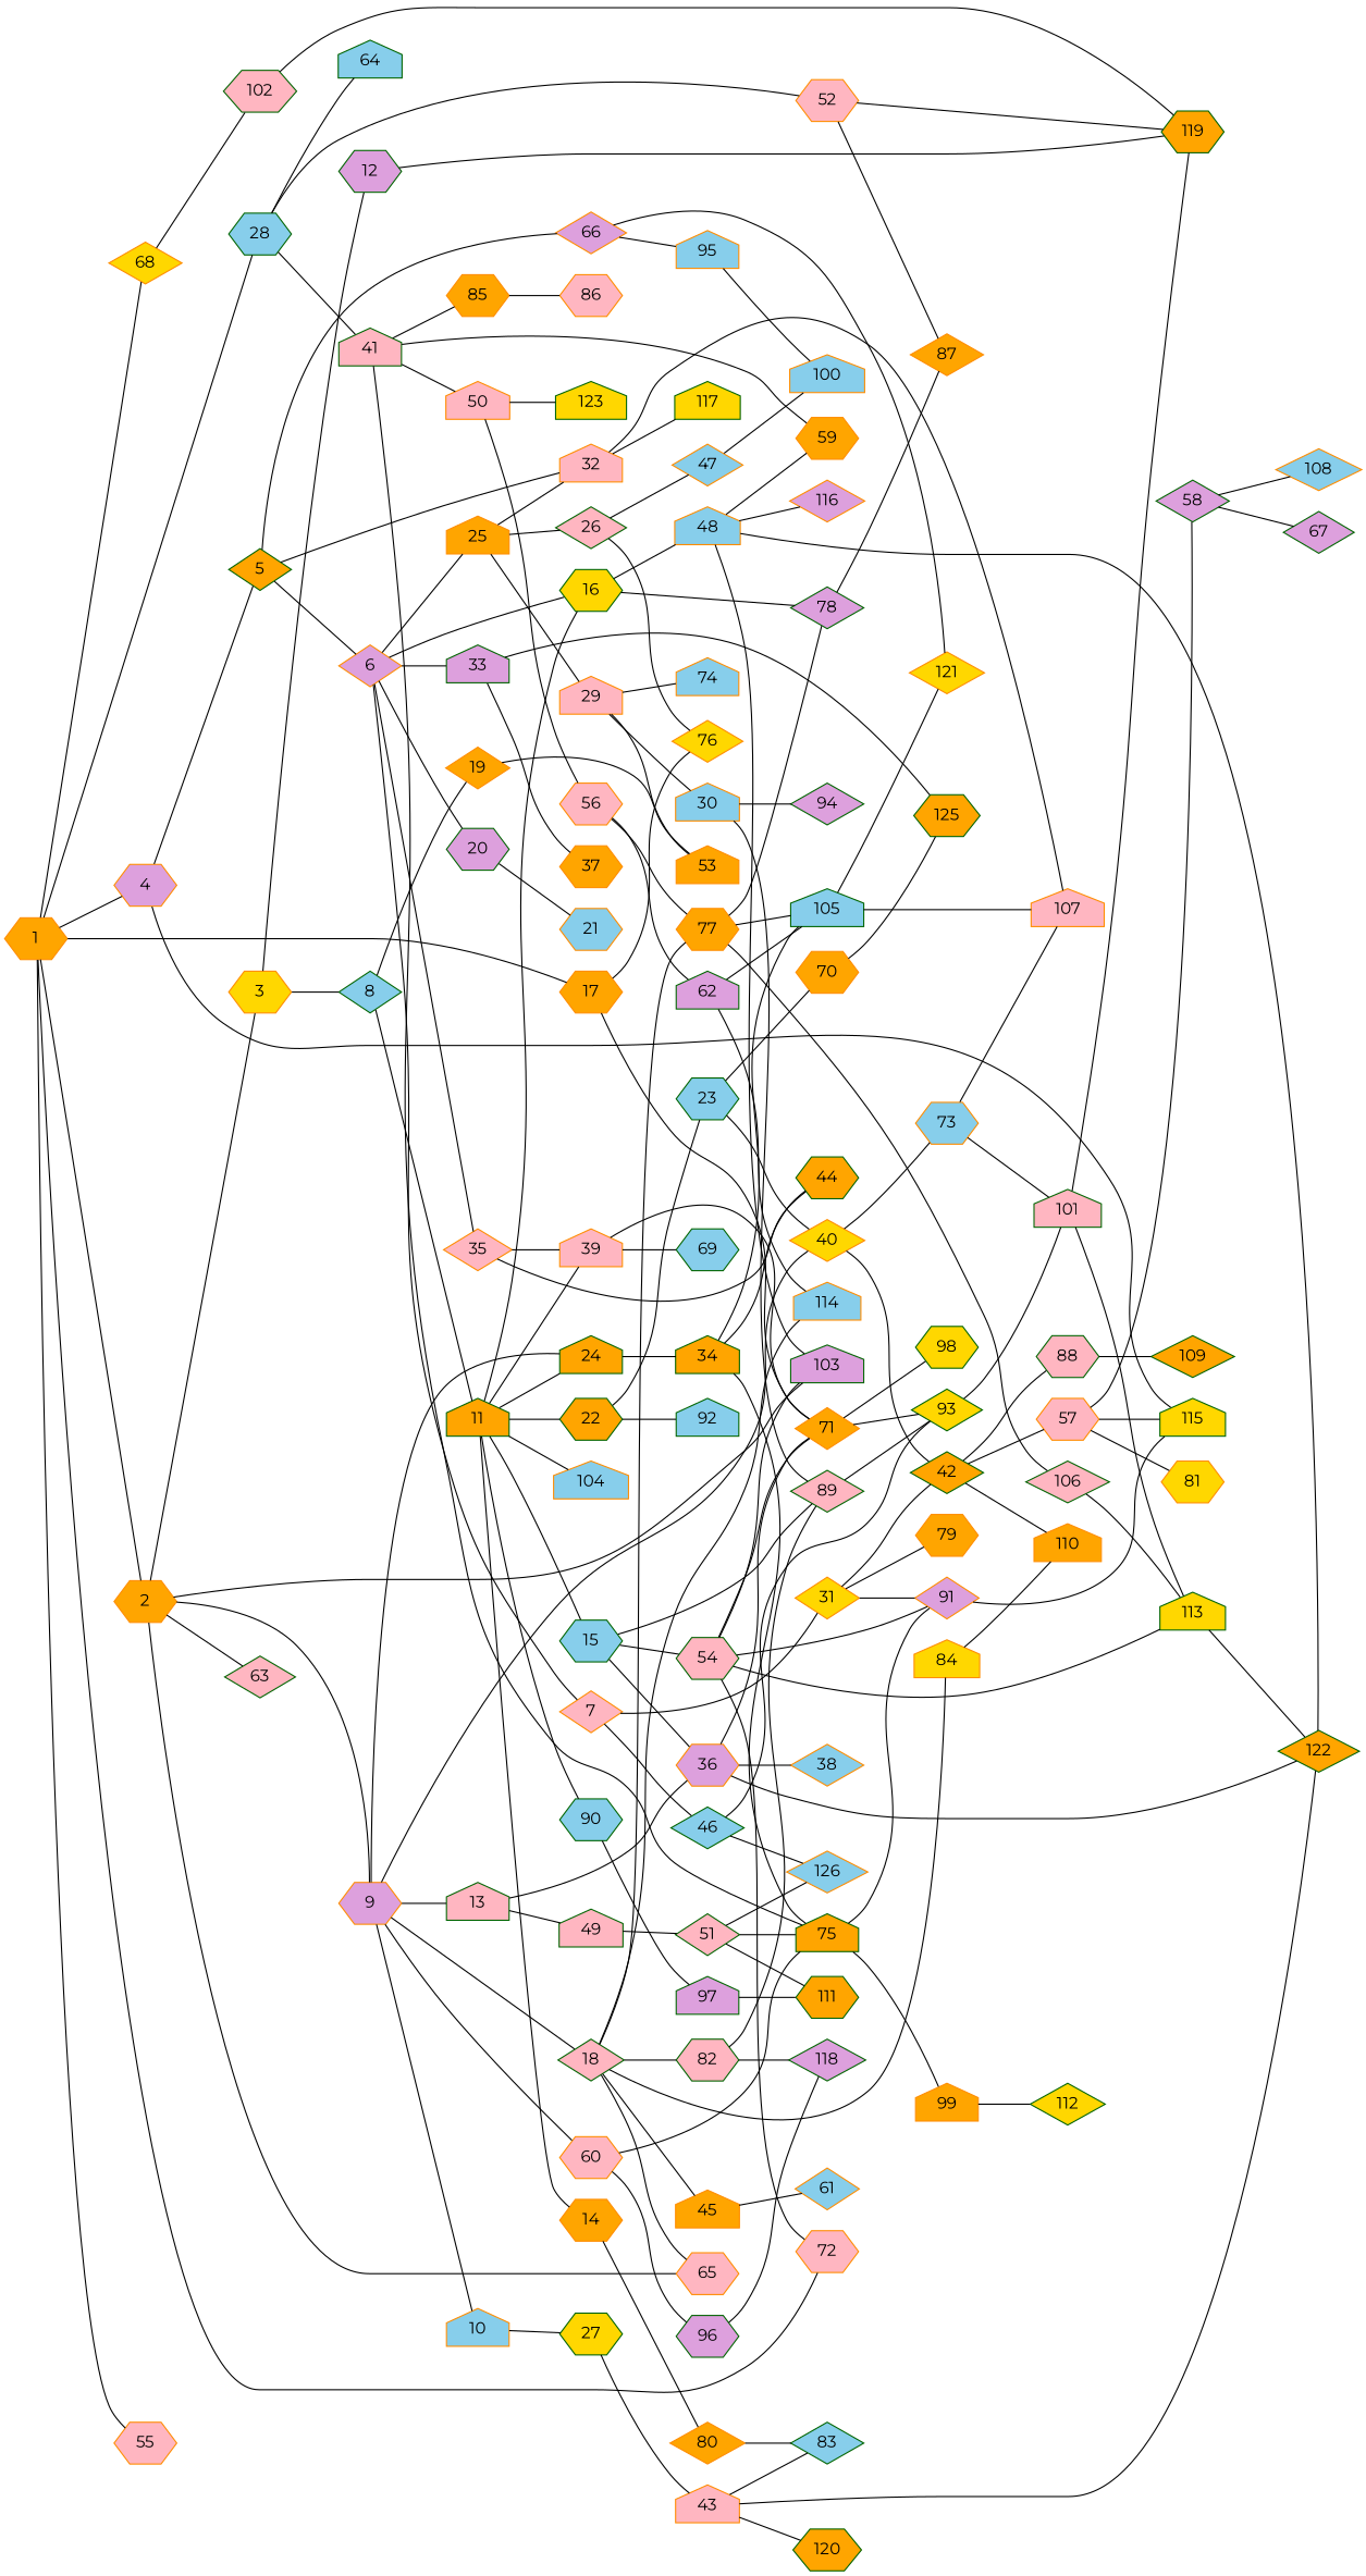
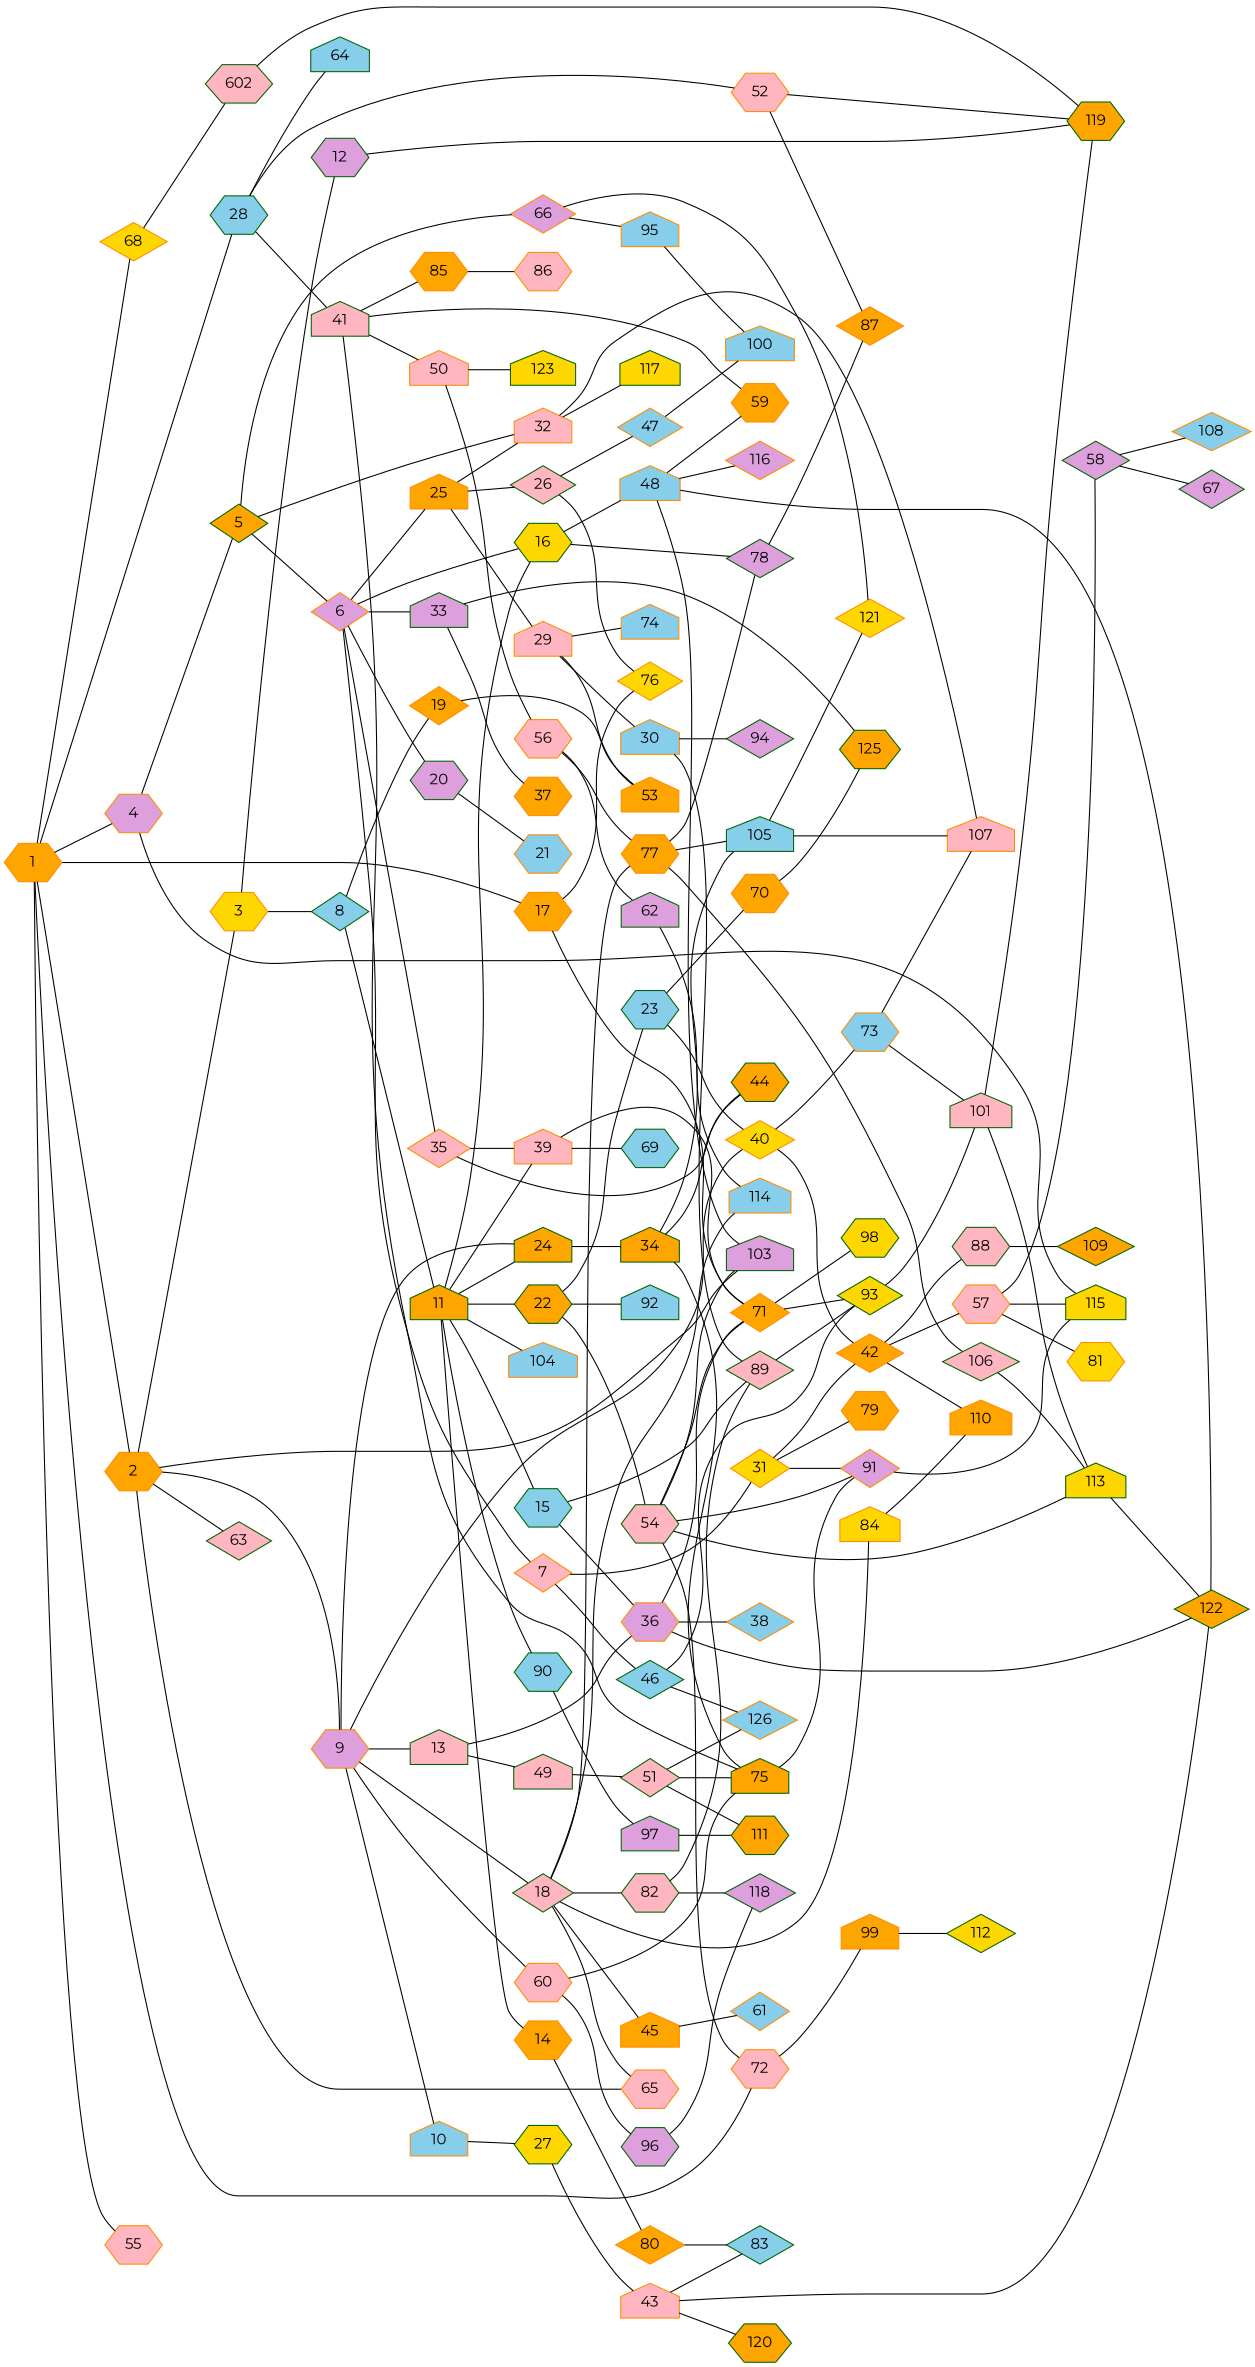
  graph {
    fontname=Montserrat
    rankdir=LR
    node [color=darkorange fillcolor=orange fontname=Montserrat shape=hexagon style=filled]
    edge [fontname=Montserrat]
    1
    2
    4 [fillcolor=plum]
    17
    28 [color=darkgreen fillcolor=skyblue]
    55 [fillcolor=lightpink]
    68 [fillcolor=gold shape=diamond]
    72 [fillcolor=lightpink]
    3 [fillcolor=gold]
    9 [fillcolor=plum]
    63 [color=darkgreen fillcolor=lightpink shape=diamond]
    65 [fillcolor=lightpink]
    103 [color=darkgreen fillcolor=plum shape=house]
    5 [color=darkgreen shape=diamond]
    115 [color=darkgreen fillcolor=gold shape=house]
    71 [shape=diamond]
    76 [fillcolor=gold shape=diamond]
    41 [color=darkgreen fillcolor=lightpink shape=house]
    52 [fillcolor=lightpink]
    64 [color=darkgreen fillcolor=skyblue shape=house]
-   102 [color=darkgreen fillcolor=lightpink]
+   102 [color=darkgreen fillcolor=lightpink label=602]
    8 [color=darkgreen fillcolor=skyblue shape=diamond]
    12 [color=darkgreen fillcolor=plum]
    10 [fillcolor=skyblue shape=house]
    13 [color=darkgreen fillcolor=lightpink shape=house]
    18 [color=darkgreen fillcolor=lightpink shape=diamond]
    24 [color=darkgreen shape=house]
    40 [fillcolor=gold shape=diamond]
    60 [fillcolor=lightpink]
    11 [color=darkgreen shape=house]
    19 [shape=diamond]
    119 [color=darkgreen]
    6 [fillcolor=plum shape=diamond]
    32 [fillcolor=lightpink shape=house]
    66 [fillcolor=plum shape=diamond]
    7 [fillcolor=lightpink shape=diamond]
    16 [color=darkgreen fillcolor=gold]
    20 [color=darkgreen fillcolor=plum]
    25 [shape=house]
    33 [color=darkgreen fillcolor=plum shape=house]
    35 [fillcolor=lightpink shape=diamond]
    107 [fillcolor=lightpink shape=house]
    117 [color=darkgreen fillcolor=gold shape=house]
    95 [fillcolor=skyblue shape=house]
    121 [fillcolor=gold shape=diamond]
    31 [fillcolor=gold shape=diamond]
    46 [color=darkgreen fillcolor=skyblue shape=diamond]
    48 [fillcolor=skyblue shape=house]
    78 [color=darkgreen fillcolor=plum shape=diamond]
    21 [fillcolor=skyblue]
    26 [color=darkgreen fillcolor=lightpink shape=diamond]
    29 [fillcolor=lightpink shape=house]
    37
    125 [color=darkgreen]
    39 [fillcolor=lightpink shape=house]
    44 [color=darkgreen]
-   42 [color=darkgreen shape=diamond]
+   42 [shape=diamond]
    79
    91 [fillcolor=plum shape=diamond]
    93 [color=darkgreen fillcolor=gold shape=diamond]
    126 [fillcolor=skyblue shape=diamond]
    14
    15 [color=darkgreen fillcolor=skyblue]
    22 [color=darkgreen]
    90 [color=darkgreen fillcolor=skyblue]
    104 [fillcolor=skyblue shape=house]
    53 [shape=house]
    27 [color=darkgreen fillcolor=gold]
    36 [fillcolor=plum]
    49 [color=darkgreen fillcolor=lightpink shape=house]
    45 [shape=house]
    77
    82 [color=darkgreen fillcolor=lightpink]
    84 [fillcolor=gold shape=house]
    114 [fillcolor=skyblue shape=house]
    34 [color=darkgreen shape=house]
    73 [fillcolor=skyblue]
    75 [color=darkgreen shape=house]
    96 [color=darkgreen fillcolor=plum]
    43 [fillcolor=lightpink shape=house]
    80 [shape=diamond]
    89 [color=darkgreen fillcolor=lightpink shape=diamond]
    23 [color=darkgreen fillcolor=skyblue]
    54 [color=darkgreen fillcolor=lightpink]
    92 [color=darkgreen fillcolor=skyblue shape=house]
    69 [color=darkgreen fillcolor=skyblue]
    97 [color=darkgreen fillcolor=plum shape=house]
    38 [fillcolor=skyblue shape=diamond]
    122 [color=darkgreen shape=diamond]
    51 [color=darkgreen fillcolor=lightpink shape=diamond]
    83 [color=darkgreen fillcolor=skyblue shape=diamond]
    59
    116 [fillcolor=plum shape=diamond]
    87 [shape=diamond]
    98 [color=darkgreen fillcolor=gold]
    61 [fillcolor=skyblue shape=diamond]
    105 [color=darkgreen fillcolor=skyblue shape=house]
    106 [color=darkgreen fillcolor=lightpink shape=diamond]
    118 [color=darkgreen fillcolor=plum shape=diamond]
    110 [shape=house]
    70
    113 [color=darkgreen fillcolor=gold shape=house]
    47 [fillcolor=skyblue shape=diamond]
    30 [fillcolor=skyblue shape=house]
    74 [fillcolor=skyblue shape=house]
    100 [fillcolor=skyblue shape=house]
    120 [color=darkgreen]
    50 [fillcolor=lightpink shape=house]
    85
    94 [color=darkgreen fillcolor=plum shape=diamond]
    57 [fillcolor=lightpink]
    88 [color=darkgreen fillcolor=lightpink]
    99 [shape=house]
    101 [color=darkgreen fillcolor=lightpink shape=house]
    56 [fillcolor=lightpink]
    123 [color=darkgreen fillcolor=gold shape=house]
    86 [fillcolor=lightpink]
    58 [color=darkgreen fillcolor=plum shape=diamond]
    81 [fillcolor=gold]
    109 [color=darkgreen shape=diamond]
    111 [color=darkgreen]
    62 [color=darkgreen fillcolor=plum shape=house]
    67 [color=darkgreen fillcolor=plum shape=diamond]
    108 [fillcolor=skyblue shape=diamond]
    112 [color=darkgreen fillcolor=gold shape=diamond]
    1 -- 2
    1 -- 4
    1 -- 17
    1 -- 28
    1 -- 55
    1 -- 68
    1 -- 72
    2 -- 3
    2 -- 9
    2 -- 63
    2 -- 65
    2 -- 103
    4 -- 5
    4 -- 115
    17 -- 71
    17 -- 76
    28 -- 41
    28 -- 52
    28 -- 64
    68 -- 102
    3 -- 8
    3 -- 12
    9 -- 10
    9 -- 13
    9 -- 18
    9 -- 24
    9 -- 40
    9 -- 60
    5 -- 6
    5 -- 32
    5 -- 66
    71 -- 93
    71 -- 98
    41 -- 75
    41 -- 59
    41 -- 50
    41 -- 85
    52 -- 119
    52 -- 87
    102 -- 119
    8 -- 11
    8 -- 19
    12 -- 119
    10 -- 27
    13 -- 36
    13 -- 49
    18 -- 65
    18 -- 45
    18 -- 77
    18 -- 82
    18 -- 84
    18 -- 114
    24 -- 34
    40 -- 42
    40 -- 73
    60 -- 75
    60 -- 96
    11 -- 24
    11 -- 16
    11 -- 39
    11 -- 14
    11 -- 15
    11 -- 22
    11 -- 90
    11 -- 104
    19 -- 53
    6 -- 7
    6 -- 16
    6 -- 20
    6 -- 25
    6 -- 33
    6 -- 35
    32 -- 107
    32 -- 117
    66 -- 95
    66 -- 121
    7 -- 31
    7 -- 46
    16 -- 48
    16 -- 78
    20 -- 21
    25 -- 32
    25 -- 26
    25 -- 29
    33 -- 37
    33 -- 125
    35 -- 39
    35 -- 44
    95 -- 100
    31 -- 42
    31 -- 79
    31 -- 91
    46 -- 93
    46 -- 126
    48 -- 103
    48 -- 122
    48 -- 59
    48 -- 116
    78 -- 87
    26 -- 76
    26 -- 47
    29 -- 53
    29 -- 30
    29 -- 74
    39 -- 71
    39 -- 69
    42 -- 110
    42 -- 57
    42 -- 88
    91 -- 115
    93 -- 101
    14 -- 80
    15 -- 36
    15 -- 89
    22 -- 23
-   15 -- 54
+   22 -- 54
    22 -- 92
    90 -- 97
    27 -- 43
    36 -- 71
    36 -- 38
    36 -- 122
    49 -- 51
    45 -- 61
    77 -- 78
    77 -- 105
    77 -- 106
    82 -- 89
    82 -- 118
    84 -- 110
    34 -- 44
    34 -- 75
    34 -- 105
    73 -- 107
    73 -- 101
    75 -- 91
-   75 -- 99
+   72 -- 99
    96 -- 118
    43 -- 122
    43 -- 83
    43 -- 120
    80 -- 83
    89 -- 93
    23 -- 40
    23 -- 70
    54 -- 72
    54 -- 103
    54 -- 71
    54 -- 91
    54 -- 113
    97 -- 111
    51 -- 126
    51 -- 75
    51 -- 111
    105 -- 107
    105 -- 121
    106 -- 113
    70 -- 125
    113 -- 122
    47 -- 100
    30 -- 89
    30 -- 94
    50 -- 56
    50 -- 123
    85 -- 86
    57 -- 115
    57 -- 58
    57 -- 81
    88 -- 109
    99 -- 112
    101 -- 119
    101 -- 113
    56 -- 77
    56 -- 62
    58 -- 67
    58 -- 108
    62 -- 114
-   62 -- 105
  }
